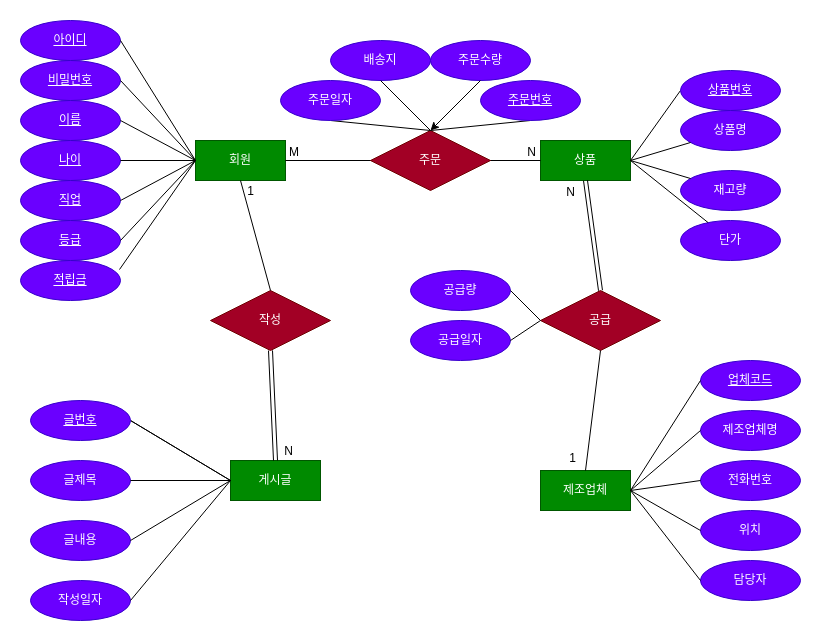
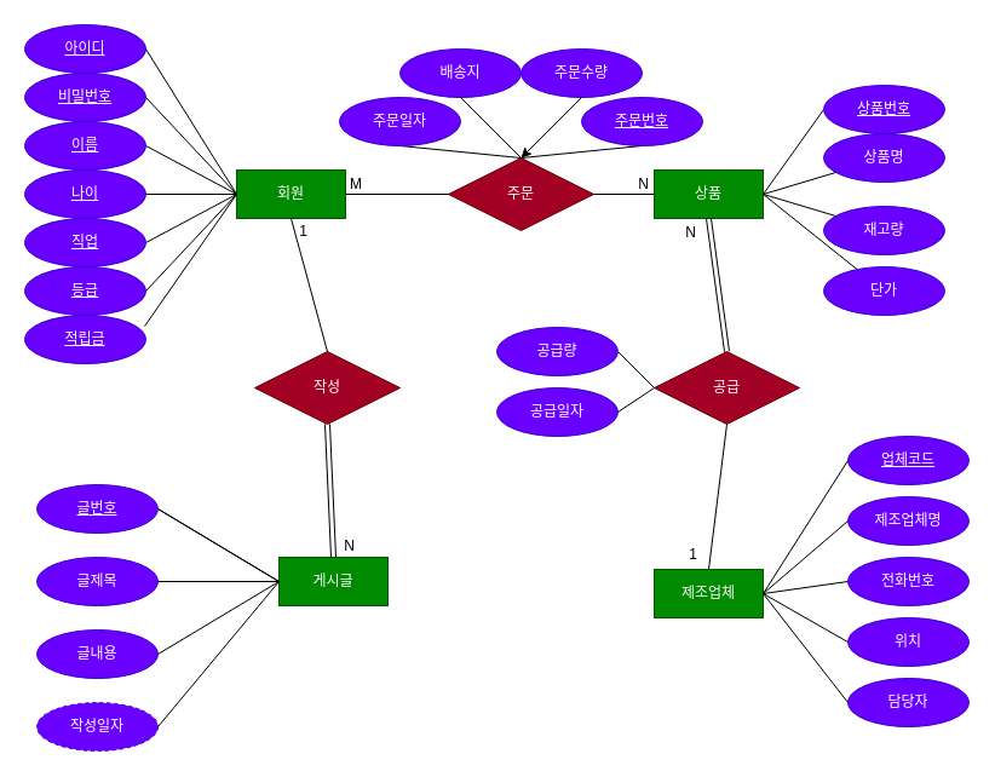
  <mxCell id="0" />
  <mxCell id="1" parent="0" />
  <mxCell id="2" value="회원" style="whiteSpace=wrap;html=1;align=center;fillColor=#008a00;fontColor=#ffffff;strokeColor=#005700;" parent="1" vertex="1"><mxGeometry x="195" y="140" width="90" height="40" as="geometry" /></mxCell>
  <mxCell id="3" value="상품" style="whiteSpace=wrap;html=1;align=center;fillColor=#008a00;fontColor=#ffffff;strokeColor=#005700;direction=west;" parent="1" vertex="1"><mxGeometry x="540" y="140" width="90" height="40" as="geometry" /></mxCell>
  <mxCell id="4" value="게시글" style="whiteSpace=wrap;html=1;align=center;fillColor=#008a00;fontColor=#ffffff;strokeColor=#005700;" parent="1" vertex="1"><mxGeometry x="230" y="460" width="90" height="40" as="geometry" /></mxCell>
  <mxCell id="5" value="제조업체" style="whiteSpace=wrap;html=1;align=center;fillColor=#008a00;fontColor=#ffffff;strokeColor=#005700;" parent="1" vertex="1"><mxGeometry x="540" y="470" width="90" height="40" as="geometry" /></mxCell>
  <mxCell id="6" value="아이디" style="ellipse;whiteSpace=wrap;html=1;align=center;fontStyle=4;fillColor=#6a00ff;fontColor=#ffffff;strokeColor=#3700CC;" parent="1" vertex="1"><mxGeometry x="20" y="20" width="100" height="40" as="geometry" /></mxCell>
  <mxCell id="7" value="비밀번호" style="ellipse;whiteSpace=wrap;html=1;align=center;fontStyle=4;fillColor=#6a00ff;fontColor=#ffffff;strokeColor=#3700CC;" parent="1" vertex="1"><mxGeometry x="20" y="60" width="100" height="40" as="geometry" /></mxCell>
  <mxCell id="8" value="이름" style="ellipse;whiteSpace=wrap;html=1;align=center;fontStyle=4;fillColor=#6a00ff;fontColor=#ffffff;strokeColor=#3700CC;" parent="1" vertex="1"><mxGeometry x="20" y="100" width="100" height="40" as="geometry" /></mxCell>
  <mxCell id="9" value="나이" style="ellipse;whiteSpace=wrap;html=1;align=center;fontStyle=4;fillColor=#6a00ff;fontColor=#ffffff;strokeColor=#3700CC;" parent="1" vertex="1"><mxGeometry x="20" y="140" width="100" height="40" as="geometry" /></mxCell>
  <mxCell id="10" value="직업" style="ellipse;whiteSpace=wrap;html=1;align=center;fontStyle=4;fillColor=#6a00ff;fontColor=#ffffff;strokeColor=#3700CC;" parent="1" vertex="1"><mxGeometry x="20" y="180" width="100" height="40" as="geometry" /></mxCell>
  <mxCell id="11" value="등급" style="ellipse;whiteSpace=wrap;html=1;align=center;fontStyle=4;fillColor=#6a00ff;fontColor=#ffffff;strokeColor=#3700CC;" parent="1" vertex="1"><mxGeometry x="20" y="220" width="100" height="40" as="geometry" /></mxCell>
  <mxCell id="12" value="적립금" style="ellipse;whiteSpace=wrap;html=1;align=center;fontStyle=4;fillColor=#6a00ff;fontColor=#ffffff;strokeColor=#3700CC;" parent="1" vertex="1"><mxGeometry x="20" y="260" width="100" height="40" as="geometry" /></mxCell>
  <mxCell id="13" value="" style="endArrow=none;html=1;rounded=0;entryX=0;entryY=0.5;entryDx=0;entryDy=0;exitX=1;exitY=0.5;exitDx=0;exitDy=0;" parent="1" source="6" target="2" edge="1"><mxGeometry relative="1" as="geometry"><mxPoint x="95" y="50" as="sourcePoint" /><mxPoint x="255" y="50" as="targetPoint" /></mxGeometry></mxCell>
  <mxCell id="14" value="" style="endArrow=none;html=1;rounded=0;entryX=0;entryY=0.5;entryDx=0;entryDy=0;exitX=1;exitY=0.5;exitDx=0;exitDy=0;" parent="1" source="8" target="2" edge="1"><mxGeometry relative="1" as="geometry"><mxPoint x="180" y="320" as="sourcePoint" /><mxPoint x="340" y="320" as="targetPoint" /></mxGeometry></mxCell>
  <mxCell id="15" value="" style="endArrow=none;html=1;rounded=0;exitX=1;exitY=0.5;exitDx=0;exitDy=0;entryX=0;entryY=0.5;entryDx=0;entryDy=0;" parent="1" source="9" target="2" edge="1"><mxGeometry relative="1" as="geometry"><mxPoint x="180" y="320" as="sourcePoint" /><mxPoint x="340" y="320" as="targetPoint" /></mxGeometry></mxCell>
  <mxCell id="16" value="" style="endArrow=none;html=1;rounded=0;exitX=1;exitY=0.5;exitDx=0;exitDy=0;entryX=0;entryY=0.5;entryDx=0;entryDy=0;" parent="1" source="10" target="2" edge="1"><mxGeometry relative="1" as="geometry"><mxPoint x="180" y="320" as="sourcePoint" /><mxPoint x="180" y="70" as="targetPoint" /></mxGeometry></mxCell>
  <mxCell id="17" value="" style="endArrow=none;html=1;rounded=0;exitX=0.99;exitY=0.225;exitDx=0;exitDy=0;exitPerimeter=0;entryX=0;entryY=0.5;entryDx=0;entryDy=0;" parent="1" source="12" target="2" edge="1"><mxGeometry relative="1" as="geometry"><mxPoint x="180" y="320" as="sourcePoint" /><mxPoint x="170" y="90" as="targetPoint" /><Array as="points" /></mxGeometry></mxCell>
  <mxCell id="18" value="상품명" style="ellipse;whiteSpace=wrap;html=1;align=center;fillColor=#6a00ff;fontColor=#ffffff;strokeColor=#3700CC;" parent="1" vertex="1"><mxGeometry x="680" y="110" width="100" height="40" as="geometry" /></mxCell>
  <mxCell id="19" value="재고량" style="ellipse;whiteSpace=wrap;html=1;align=center;fillColor=#6a00ff;fontColor=#ffffff;strokeColor=#3700CC;" parent="1" vertex="1"><mxGeometry x="680" y="170" width="100" height="40" as="geometry" /></mxCell>
  <mxCell id="20" value="단가" style="ellipse;whiteSpace=wrap;html=1;align=center;fillColor=#6a00ff;fontColor=#ffffff;strokeColor=#3700CC;" parent="1" vertex="1"><mxGeometry x="680" y="220" width="100" height="40" as="geometry" /></mxCell>
  <mxCell id="21" value="" style="endArrow=none;html=1;rounded=0;entryX=0;entryY=0.5;entryDx=0;entryDy=0;exitX=0;exitY=0.5;exitDx=0;exitDy=0;" parent="1" source="3" target="70" edge="1"><mxGeometry relative="1" as="geometry"><mxPoint x="610" y="90" as="sourcePoint" /><mxPoint x="694.645" y="94.142" as="targetPoint" /></mxGeometry></mxCell>
  <mxCell id="22" value="" style="endArrow=none;html=1;rounded=0;exitX=0;exitY=0.5;exitDx=0;exitDy=0;" parent="1" source="3" target="18" edge="1"><mxGeometry relative="1" as="geometry"><mxPoint x="610" y="100" as="sourcePoint" /><mxPoint x="710" y="320" as="targetPoint" /></mxGeometry></mxCell>
  <mxCell id="23" value="" style="endArrow=none;html=1;rounded=0;exitX=0;exitY=0.5;exitDx=0;exitDy=0;" parent="1" source="3" target="19" edge="1"><mxGeometry relative="1" as="geometry"><mxPoint x="610" y="90" as="sourcePoint" /><mxPoint x="710" y="320" as="targetPoint" /></mxGeometry></mxCell>
  <mxCell id="24" value="" style="endArrow=none;html=1;rounded=0;exitX=0;exitY=0.5;exitDx=0;exitDy=0;" parent="1" source="3" target="20" edge="1"><mxGeometry relative="1" as="geometry"><mxPoint x="550" y="320" as="sourcePoint" /><mxPoint x="710" y="300" as="targetPoint" /></mxGeometry></mxCell>
  <mxCell id="25" value="" style="endArrow=none;html=1;rounded=0;exitX=1;exitY=0.5;exitDx=0;exitDy=0;entryX=0;entryY=0.5;entryDx=0;entryDy=0;" parent="1" source="7" target="2" edge="1"><mxGeometry relative="1" as="geometry"><mxPoint x="120" y="80" as="sourcePoint" /><mxPoint x="170" y="90" as="targetPoint" /><Array as="points" /></mxGeometry></mxCell>
  <mxCell id="26" value="제조업체명" style="ellipse;whiteSpace=wrap;html=1;align=center;fillColor=#6a00ff;fontColor=#ffffff;strokeColor=#3700CC;" parent="1" vertex="1"><mxGeometry x="700" y="410" width="100" height="40" as="geometry" /></mxCell>
  <mxCell id="27" value="전화번호" style="ellipse;whiteSpace=wrap;html=1;align=center;fillColor=#6a00ff;fontColor=#ffffff;strokeColor=#3700CC;" parent="1" vertex="1"><mxGeometry x="700" y="460" width="100" height="40" as="geometry" /></mxCell>
  <mxCell id="28" value="위치" style="ellipse;whiteSpace=wrap;html=1;align=center;fillColor=#6a00ff;fontColor=#ffffff;strokeColor=#3700CC;" parent="1" vertex="1"><mxGeometry x="700" y="510" width="100" height="40" as="geometry" /></mxCell>
  <mxCell id="29" value="담당자" style="ellipse;whiteSpace=wrap;html=1;align=center;fillColor=#6a00ff;fontColor=#ffffff;strokeColor=#3700CC;" parent="1" vertex="1"><mxGeometry x="700" y="560" width="100" height="40" as="geometry" /></mxCell>
  <mxCell id="30" value="" style="endArrow=none;html=1;rounded=0;entryX=1;entryY=0.5;entryDx=0;entryDy=0;exitX=0;exitY=0.5;exitDx=0;exitDy=0;" parent="1" source="26" target="5" edge="1"><mxGeometry relative="1" as="geometry"><mxPoint x="400" y="480" as="sourcePoint" /><mxPoint x="590" y="380" as="targetPoint" /></mxGeometry></mxCell>
  <mxCell id="31" value="" style="endArrow=none;html=1;rounded=0;exitX=0;exitY=0.5;exitDx=0;exitDy=0;entryX=1;entryY=0.5;entryDx=0;entryDy=0;" parent="1" source="29" target="5" edge="1"><mxGeometry relative="1" as="geometry"><mxPoint x="430" y="380" as="sourcePoint" /><mxPoint x="590" y="380" as="targetPoint" /></mxGeometry></mxCell>
  <mxCell id="32" value="" style="endArrow=none;html=1;rounded=0;exitX=0;exitY=0.5;exitDx=0;exitDy=0;entryX=1;entryY=0.5;entryDx=0;entryDy=0;" parent="1" source="28" target="5" edge="1"><mxGeometry relative="1" as="geometry"><mxPoint x="430" y="380" as="sourcePoint" /><mxPoint x="590" y="380" as="targetPoint" /></mxGeometry></mxCell>
  <mxCell id="33" value="글제목" style="ellipse;whiteSpace=wrap;html=1;align=center;fillColor=#6a00ff;fontColor=#ffffff;strokeColor=#3700CC;" parent="1" vertex="1"><mxGeometry x="30" y="460" width="100" height="40" as="geometry" /></mxCell>
  <mxCell id="34" value="글내용" style="ellipse;whiteSpace=wrap;html=1;align=center;fillColor=#6a00ff;fontColor=#ffffff;strokeColor=#3700CC;" parent="1" vertex="1"><mxGeometry x="30" y="520" width="100" height="40" as="geometry" /></mxCell>
- <mxCell id="35" value="작성일자" style="ellipse;whiteSpace=wrap;html=1;align=center;fillColor=#6a00ff;fontColor=#ffffff;strokeColor=#3700CC;" parent="1" vertex="1"><mxGeometry x="30" y="580" width="100" height="40" as="geometry" /></mxCell>
+ <mxCell id="35" value="작성일자" style="ellipse;whiteSpace=wrap;html=1;align=center;fillColor=#6a00ff;fontColor=#ffffff;strokeColor=#3700CC;dashed=1;" parent="1" vertex="1"><mxGeometry x="30" y="580" width="100" height="40" as="geometry" /></mxCell>
  <mxCell id="36" value="" style="endArrow=none;html=1;rounded=0;entryX=1;entryY=0.5;entryDx=0;entryDy=0;exitX=0;exitY=0.5;exitDx=0;exitDy=0;" parent="1" source="4" edge="1"><mxGeometry relative="1" as="geometry"><mxPoint x="230" y="480" as="sourcePoint" /><mxPoint x="130" y="420" as="targetPoint" /></mxGeometry></mxCell>
  <mxCell id="37" value="" style="endArrow=none;html=1;rounded=0;entryX=1;entryY=0.5;entryDx=0;entryDy=0;exitX=0;exitY=0.5;exitDx=0;exitDy=0;" parent="1" source="4" target="72" edge="1"><mxGeometry relative="1" as="geometry"><mxPoint x="230" y="480" as="sourcePoint" /><mxPoint x="130" y="420" as="targetPoint" /></mxGeometry></mxCell>
  <mxCell id="38" value="" style="endArrow=none;html=1;rounded=0;exitX=0;exitY=0.5;exitDx=0;exitDy=0;entryX=1;entryY=0.5;entryDx=0;entryDy=0;" parent="1" source="4" target="34" edge="1"><mxGeometry relative="1" as="geometry"><mxPoint x="240" y="380" as="sourcePoint" /><mxPoint x="400" y="380" as="targetPoint" /></mxGeometry></mxCell>
  <mxCell id="39" value="" style="endArrow=none;html=1;rounded=0;entryX=1;entryY=0.5;entryDx=0;entryDy=0;exitX=0;exitY=0.5;exitDx=0;exitDy=0;" parent="1" source="4" target="35" edge="1"><mxGeometry relative="1" as="geometry"><mxPoint x="230" y="480" as="sourcePoint" /><mxPoint x="400" y="380" as="targetPoint" /></mxGeometry></mxCell>
  <mxCell id="40" value="" style="endArrow=none;html=1;rounded=0;exitX=1;exitY=0.5;exitDx=0;exitDy=0;entryX=0;entryY=0.5;entryDx=0;entryDy=0;" parent="1" source="11" target="2" edge="1"><mxGeometry relative="1" as="geometry"><mxPoint x="40" y="270" as="sourcePoint" /><mxPoint x="200" y="270" as="targetPoint" /></mxGeometry></mxCell>
  <mxCell id="41" value="" style="endArrow=none;html=1;rounded=0;exitX=1;exitY=0.5;exitDx=0;exitDy=0;entryX=1;entryY=0.5;entryDx=0;entryDy=0;" parent="1" source="2" target="3" edge="1"><mxGeometry relative="1" as="geometry"><mxPoint x="280" y="280" as="sourcePoint" /><mxPoint x="440" y="280" as="targetPoint" /></mxGeometry></mxCell>
  <mxCell id="42" value="M" style="resizable=0;html=1;align=left;verticalAlign=bottom;fillColor=default;" parent="41" connectable="0" vertex="1"><mxGeometry x="-1" relative="1" as="geometry"><mxPoint x="2" as="offset" /></mxGeometry></mxCell>
  <mxCell id="43" value="N" style="resizable=0;html=1;align=right;verticalAlign=bottom;fillColor=default;" parent="41" connectable="0" vertex="1"><mxGeometry x="1" relative="1" as="geometry"><mxPoint x="-4" as="offset" /></mxGeometry></mxCell>
  <mxCell id="44" value="주문" style="shape=rhombus;perimeter=rhombusPerimeter;whiteSpace=wrap;html=1;align=center;fillColor=#a20025;strokeColor=#6F0000;fontColor=#ffffff;" parent="1" vertex="1"><mxGeometry x="370" y="130" width="120" height="60" as="geometry" /></mxCell>
  <mxCell id="45" value="배송지" style="ellipse;whiteSpace=wrap;html=1;align=center;fillColor=#6a00ff;fontColor=#ffffff;strokeColor=#3700CC;" parent="1" vertex="1"><mxGeometry x="330" y="40" width="100" height="40" as="geometry" /></mxCell>
  <mxCell id="46" value="주문수량" style="ellipse;whiteSpace=wrap;html=1;align=center;fillColor=#6a00ff;fontColor=#ffffff;strokeColor=#3700CC;" parent="1" vertex="1"><mxGeometry x="430" y="40" width="100" height="40" as="geometry" /></mxCell>
  <mxCell id="47" value="" style="endArrow=none;html=1;rounded=0;exitX=0.5;exitY=1;exitDx=0;exitDy=0;entryX=0.5;entryY=0;entryDx=0;entryDy=0;" parent="1" source="45" target="44" edge="1"><mxGeometry relative="1" as="geometry"><mxPoint x="310" y="150" as="sourcePoint" /><mxPoint x="470" y="150" as="targetPoint" /></mxGeometry></mxCell>
  <mxCell id="48" value="" style="endArrow=none;html=1;rounded=0;exitX=0.5;exitY=1;exitDx=0;exitDy=0;" parent="1" source="51" edge="1"><mxGeometry relative="1" as="geometry"><mxPoint x="310" y="150" as="sourcePoint" /><mxPoint x="430" y="130" as="targetPoint" /></mxGeometry></mxCell>
  <mxCell id="49" value="" style="endArrow=classic;html=1;rounded=0;exitX=0.5;exitY=1;exitDx=0;exitDy=0;entryX=0.5;entryY=0;entryDx=0;entryDy=0;" parent="1" source="46" target="44" edge="1"><mxGeometry relative="1" as="geometry"><mxPoint x="310" y="150" as="sourcePoint" /><mxPoint x="470" y="150" as="targetPoint" /></mxGeometry></mxCell>
  <mxCell id="50" value="" style="endArrow=none;html=1;rounded=0;exitX=0.5;exitY=1;exitDx=0;exitDy=0;entryX=0.5;entryY=0;entryDx=0;entryDy=0;" parent="1" source="52" target="44" edge="1"><mxGeometry relative="1" as="geometry"><mxPoint x="310" y="150" as="sourcePoint" /><mxPoint x="470" y="150" as="targetPoint" /></mxGeometry></mxCell>
  <mxCell id="51" value="주문일자" style="ellipse;whiteSpace=wrap;html=1;align=center;fillColor=#6a00ff;fontColor=#ffffff;strokeColor=#3700CC;" parent="1" vertex="1"><mxGeometry x="280" y="80" width="100" height="40" as="geometry" /></mxCell>
  <mxCell id="52" value="주문번호" style="ellipse;whiteSpace=wrap;html=1;align=center;fontStyle=4;fillColor=#6a00ff;fontColor=#ffffff;strokeColor=#3700CC;" parent="1" vertex="1"><mxGeometry x="480" y="80" width="100" height="40" as="geometry" /></mxCell>
  <mxCell id="53" value="공급" style="shape=rhombus;perimeter=rhombusPerimeter;whiteSpace=wrap;html=1;align=center;fillColor=#a20025;strokeColor=#6F0000;fontColor=#ffffff;" parent="1" vertex="1"><mxGeometry x="540" y="290" width="120" height="60" as="geometry" /></mxCell>
  <mxCell id="54" value="공급일자" style="ellipse;whiteSpace=wrap;html=1;align=center;fillColor=#6a00ff;fontColor=#ffffff;strokeColor=#3700CC;" parent="1" vertex="1"><mxGeometry x="410" y="320" width="100" height="40" as="geometry" /></mxCell>
  <mxCell id="55" value="공급량" style="ellipse;whiteSpace=wrap;html=1;align=center;fillColor=#6a00ff;fontColor=#ffffff;strokeColor=#3700CC;" parent="1" vertex="1"><mxGeometry x="410" y="270" width="100" height="40" as="geometry" /></mxCell>
  <mxCell id="56" value="" style="endArrow=none;html=1;rounded=0;exitX=1;exitY=0.5;exitDx=0;exitDy=0;entryX=0;entryY=0.5;entryDx=0;entryDy=0;" parent="1" source="54" target="53" edge="1"><mxGeometry relative="1" as="geometry"><mxPoint x="500" y="340" as="sourcePoint" /><mxPoint x="660" y="340" as="targetPoint" /></mxGeometry></mxCell>
  <mxCell id="57" value="" style="endArrow=none;html=1;rounded=0;exitX=1;exitY=0.5;exitDx=0;exitDy=0;entryX=0;entryY=0.5;entryDx=0;entryDy=0;" parent="1" source="55" target="53" edge="1"><mxGeometry relative="1" as="geometry"><mxPoint x="500" y="340" as="sourcePoint" /><mxPoint x="660" y="340" as="targetPoint" /></mxGeometry></mxCell>
  <mxCell id="58" value="" style="endArrow=none;html=1;rounded=0;exitX=1;exitY=0.5;exitDx=0;exitDy=0;entryX=0;entryY=0.5;entryDx=0;entryDy=0;" parent="1" source="33" target="4" edge="1"><mxGeometry relative="1" as="geometry"><mxPoint x="-30" y="370" as="sourcePoint" /><mxPoint x="130" y="370" as="targetPoint" /></mxGeometry></mxCell>
  <mxCell id="59" value="" style="endArrow=none;html=1;rounded=0;exitX=1;exitY=0.5;exitDx=0;exitDy=0;entryX=0;entryY=0.5;entryDx=0;entryDy=0;" parent="1" source="5" target="27" edge="1"><mxGeometry relative="1" as="geometry"><mxPoint x="490" y="310" as="sourcePoint" /><mxPoint x="650" y="310" as="targetPoint" /></mxGeometry></mxCell>
  <mxCell id="60" value="" style="shape=link;html=1;rounded=0;entryX=0.5;entryY=0;entryDx=0;entryDy=0;exitX=0.5;exitY=0;exitDx=0;exitDy=0;" parent="1" source="53" target="3" edge="1"><mxGeometry relative="1" as="geometry"><mxPoint x="190" y="330" as="sourcePoint" /><mxPoint x="350" y="330" as="targetPoint" /></mxGeometry></mxCell>
  <mxCell id="61" value="N" style="resizable=0;html=1;align=right;verticalAlign=bottom;fillColor=default;" parent="60" connectable="0" vertex="1"><mxGeometry x="1" relative="1" as="geometry"><mxPoint x="-10" y="20" as="offset" /></mxGeometry></mxCell>
  <mxCell id="62" value="" style="endArrow=none;html=1;rounded=0;entryX=0.5;entryY=0;entryDx=0;entryDy=0;exitX=0.5;exitY=1;exitDx=0;exitDy=0;" parent="1" source="53" target="5" edge="1"><mxGeometry relative="1" as="geometry"><mxPoint x="220" y="330" as="sourcePoint" /><mxPoint x="380" y="330" as="targetPoint" /></mxGeometry></mxCell>
  <mxCell id="63" value="1" style="resizable=0;html=1;align=right;verticalAlign=bottom;fillColor=default;" parent="62" connectable="0" vertex="1"><mxGeometry x="1" relative="1" as="geometry"><mxPoint x="-9" y="-4" as="offset" /></mxGeometry></mxCell>
  <mxCell id="64" value="작성" style="shape=rhombus;perimeter=rhombusPerimeter;whiteSpace=wrap;html=1;align=center;fillColor=#a20025;fontColor=#ffffff;strokeColor=#6F0000;" parent="1" vertex="1"><mxGeometry x="210" y="290" width="120" height="60" as="geometry" /></mxCell>
  <mxCell id="65" value="" style="endArrow=none;html=1;rounded=0;entryX=0.5;entryY=1;entryDx=0;entryDy=0;exitX=0.5;exitY=0;exitDx=0;exitDy=0;" parent="1" source="64" target="2" edge="1"><mxGeometry relative="1" as="geometry"><mxPoint x="220" y="480" as="sourcePoint" /><mxPoint x="380" y="480" as="targetPoint" /></mxGeometry></mxCell>
  <mxCell id="66" value="1" style="resizable=0;html=1;align=right;verticalAlign=bottom;fillColor=default;" parent="65" connectable="0" vertex="1"><mxGeometry x="1" relative="1" as="geometry"><mxPoint x="14" y="19" as="offset" /></mxGeometry></mxCell>
  <mxCell id="67" value="" style="shape=link;html=1;rounded=0;exitX=0.5;exitY=1;exitDx=0;exitDy=0;entryX=0.5;entryY=0;entryDx=0;entryDy=0;" parent="1" source="64" target="4" edge="1"><mxGeometry relative="1" as="geometry"><mxPoint x="220" y="480" as="sourcePoint" /><mxPoint x="380" y="480" as="targetPoint" /></mxGeometry></mxCell>
  <mxCell id="68" value="N" style="resizable=0;html=1;align=right;verticalAlign=bottom;fillColor=default;" parent="67" connectable="0" vertex="1"><mxGeometry x="1" relative="1" as="geometry"><mxPoint x="18" y="-1" as="offset" /></mxGeometry></mxCell>
  <mxCell id="69" value="업체코드" style="ellipse;whiteSpace=wrap;html=1;align=center;fontStyle=4;fillColor=#6a00ff;fontColor=#ffffff;strokeColor=#3700CC;" parent="1" vertex="1"><mxGeometry x="700" y="360" width="100" height="40" as="geometry" /></mxCell>
  <mxCell id="70" value="상품번호" style="ellipse;whiteSpace=wrap;html=1;align=center;fontStyle=4;fillColor=#6a00ff;fontColor=#ffffff;strokeColor=#3700CC;" parent="1" vertex="1"><mxGeometry x="680" y="70" width="100" height="40" as="geometry" /></mxCell>
  <mxCell id="71" value="" style="endArrow=none;html=1;rounded=0;entryX=0;entryY=0.5;entryDx=0;entryDy=0;exitX=1;exitY=0.5;exitDx=0;exitDy=0;" parent="1" source="5" target="69" edge="1"><mxGeometry relative="1" as="geometry"><mxPoint x="510" y="300" as="sourcePoint" /><mxPoint x="670" y="300" as="targetPoint" /></mxGeometry></mxCell>
  <mxCell id="72" value="글번호" style="ellipse;whiteSpace=wrap;html=1;align=center;fontStyle=4;fillColor=#6a00ff;fontColor=#ffffff;strokeColor=#3700CC;" parent="1" vertex="1"><mxGeometry x="30" y="400" width="100" height="40" as="geometry" /></mxCell>
